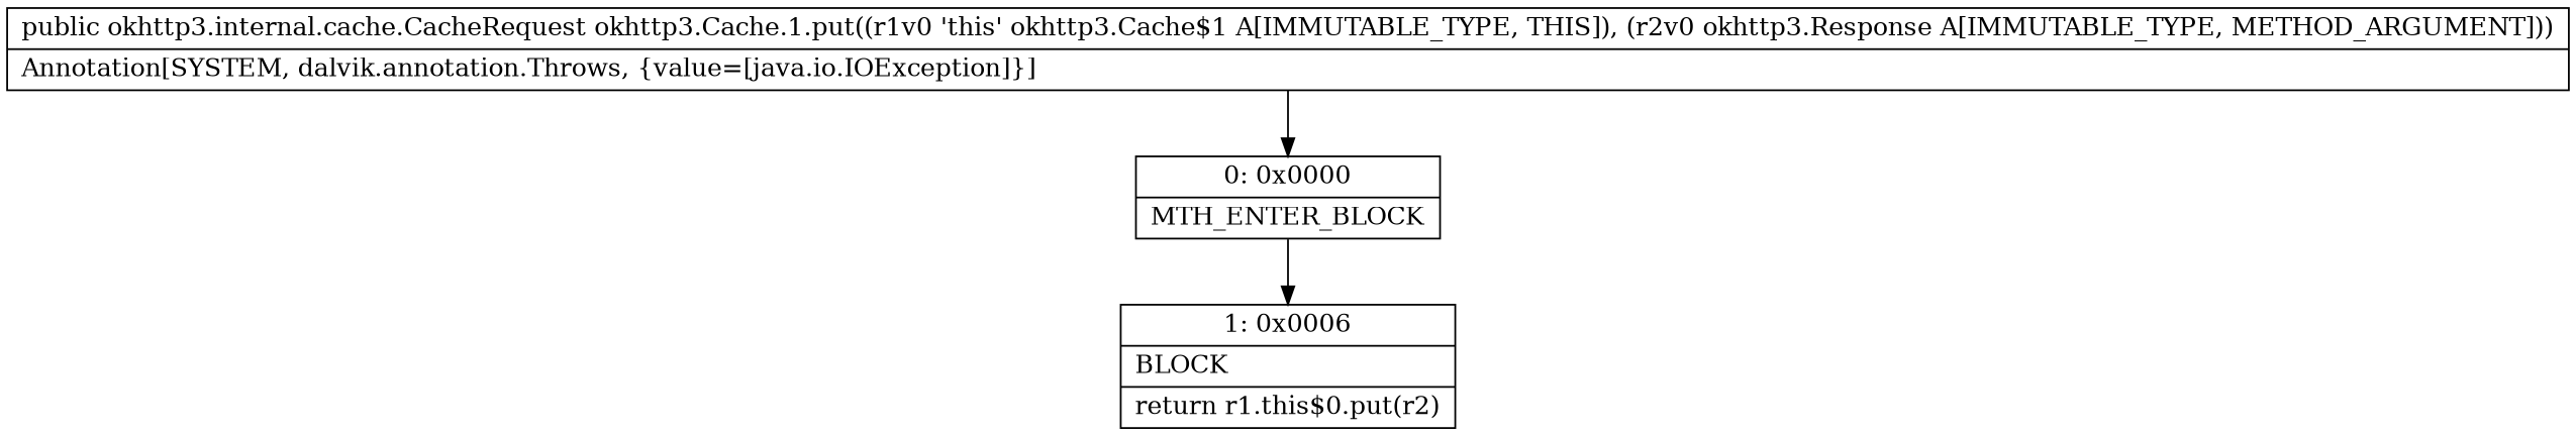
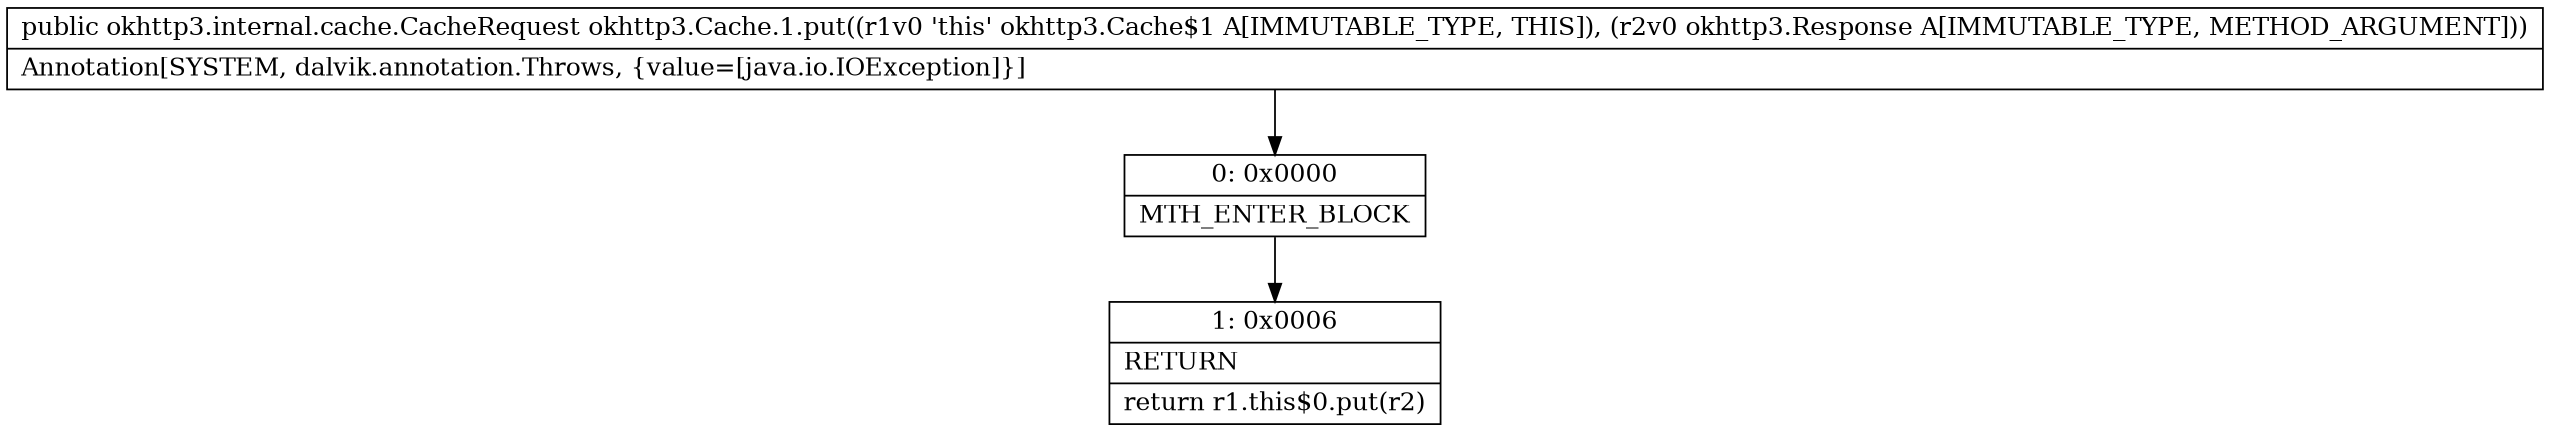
  digraph {
    node [shape=record]
    n1 [label="{0\:\ 0x0000|MTH_ENTER_BLOCK\l}"]
-   n2 [label="{1\:\ 0x0006|BLOCK\l|return r1.this$0.put(r2)\l}"]
+   n2 [label="{1\:\ 0x0006|RETURN\l|return r1.this$0.put(r2)\l}"]
    n3 [label="{public okhttp3.internal.cache.CacheRequest okhttp3.Cache.1.put((r1v0 'this' okhttp3.Cache$1 A[IMMUTABLE_TYPE, THIS]), (r2v0 okhttp3.Response A[IMMUTABLE_TYPE, METHOD_ARGUMENT]))  | Annotation[SYSTEM, dalvik.annotation.Throws, \{value=[java.io.IOException]\}]\l}"]
    n1 -> n2
    n3 -> n1
  }
